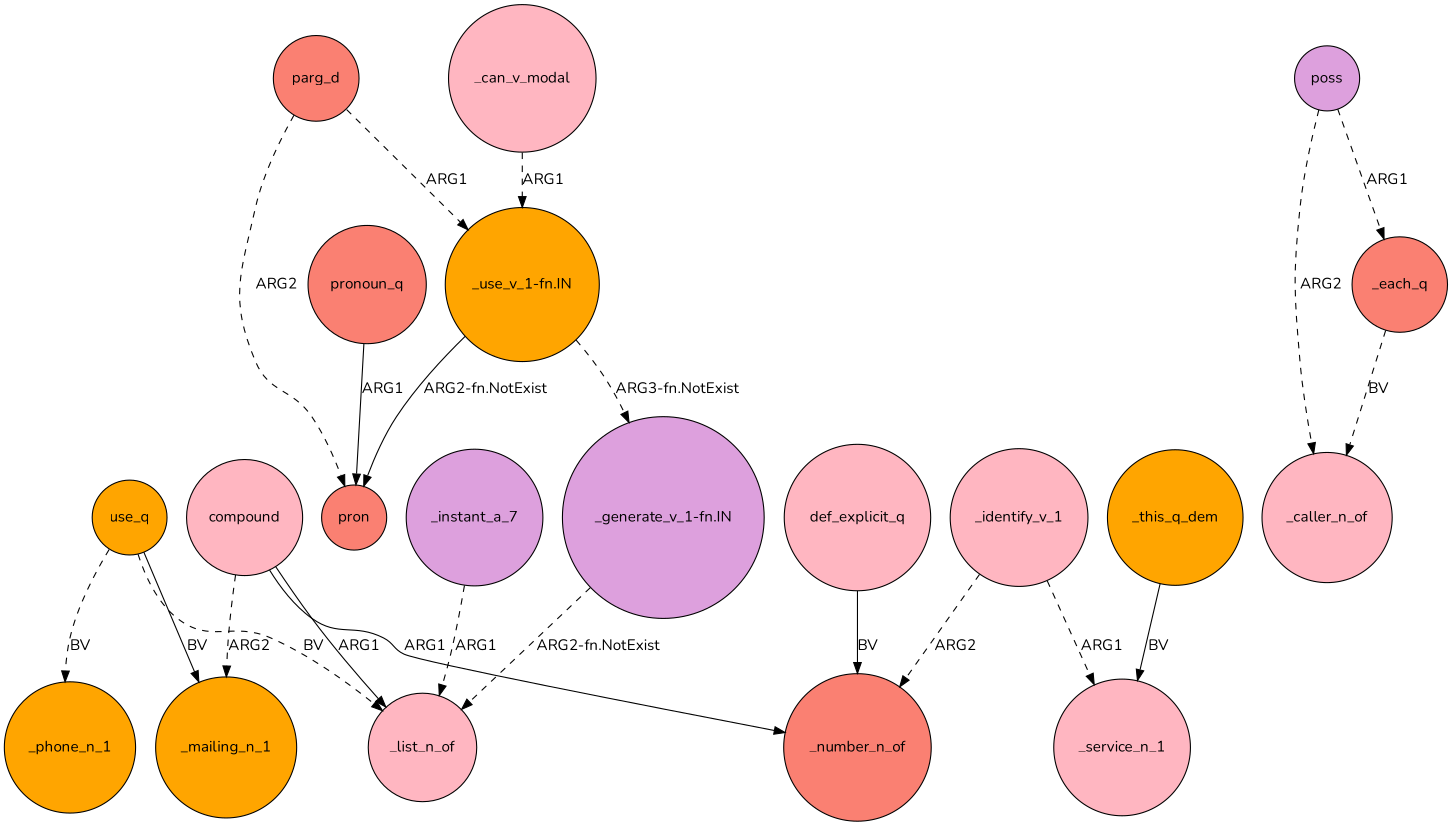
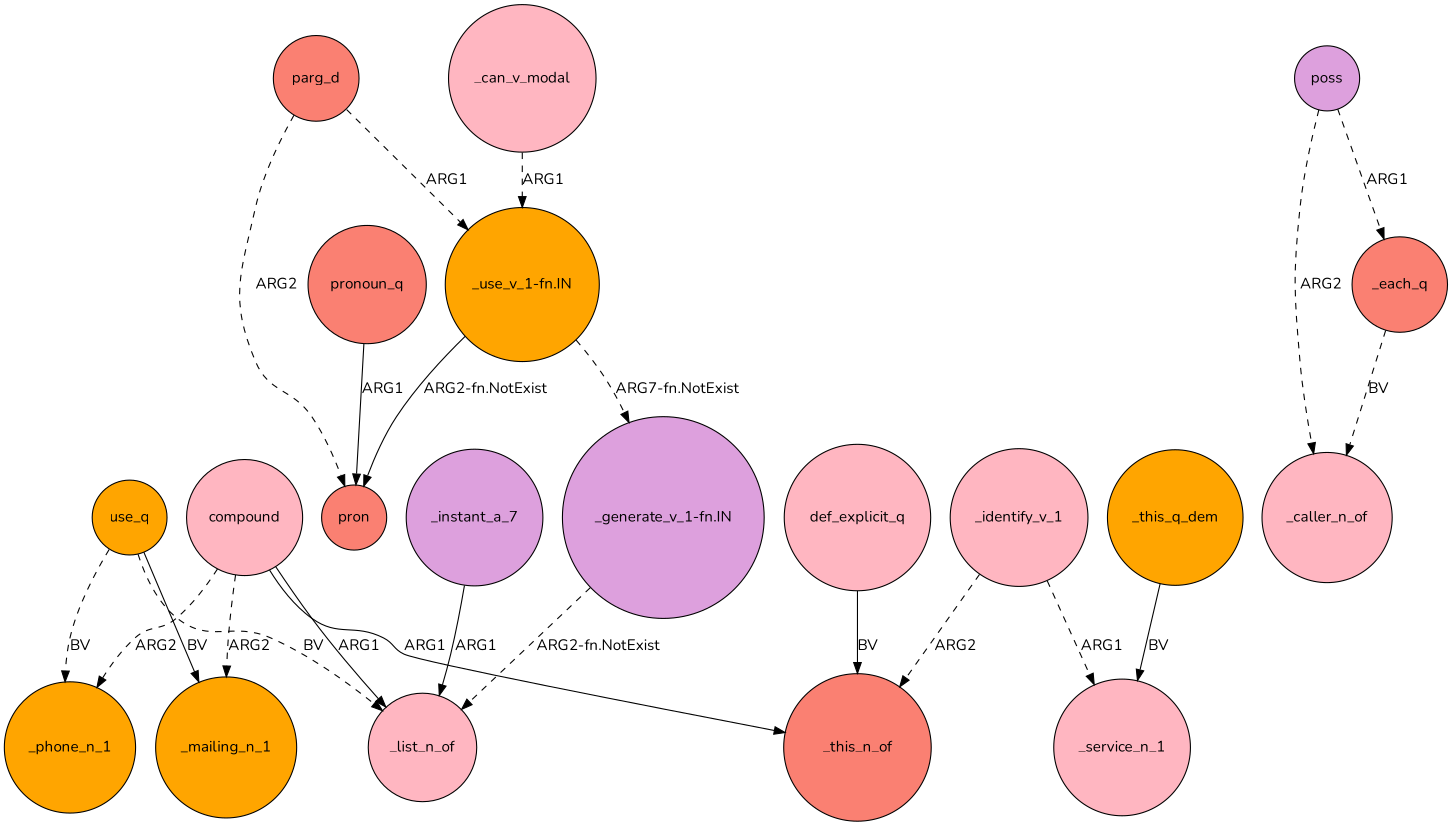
  digraph {
    fontname=Nunito
    node [fillcolor=lightpink fontname=Nunito shape=circle style=filled]
    edge [fontname=Nunito style=dashed]
    _mailing_n_1 [fillcolor=orange]
    compound
    _phone_n_1 [fillcolor=orange]
-   _number_n_of [fillcolor=salmon]
+   _number_n_of [fillcolor=salmon label=_this_n_of]
    _list_n_of
    "_use_v_1-fn.IN" [fillcolor=orange]
    pron [fillcolor=salmon]
    "_generate_v_1-fn.IN" [fillcolor=plum]
    poss [fillcolor=plum]
    _caller_n_of
    _each_q [fillcolor=salmon]
    _identify_v_1
    _service_n_1
    def_explicit_q
    parg_d [fillcolor=salmon]
    pronoun_q [fillcolor=salmon]
    _this_q_dem [fillcolor=orange]
    n18 [fillcolor=orange label=use_q]
    n19 [fillcolor=plum label=_instant_a_7]
    _can_v_modal
    compound -> _mailing_n_1 [label=ARG2]
+   compound -> _phone_n_1 [label=ARG2]
    compound -> _number_n_of [label=ARG1 style=solid]
    compound -> _list_n_of [label=ARG1 style=solid]
    "_use_v_1-fn.IN" -> pron [label="ARG2-fn.NotExist" style=solid]
-   "_use_v_1-fn.IN" -> "_generate_v_1-fn.IN" [label="ARG3-fn.NotExist"]
+   "_use_v_1-fn.IN" -> "_generate_v_1-fn.IN" [label="ARG7-fn.NotExist"]
    "_generate_v_1-fn.IN" -> _list_n_of [label="ARG2-fn.NotExist"]
    poss -> _caller_n_of [label=ARG2]
    poss -> _each_q [label=ARG1]
    _each_q -> _caller_n_of [label=BV]
    _identify_v_1 -> _number_n_of [label=ARG2]
    _identify_v_1 -> _service_n_1 [label=ARG1]
    def_explicit_q -> _number_n_of [label=BV style=solid]
    parg_d -> "_use_v_1-fn.IN" [label=ARG1]
    parg_d -> pron [label=ARG2]
    pronoun_q -> pron [label=ARG1 style=solid]
    _this_q_dem -> _service_n_1 [label=BV style=solid]
    n18 -> _mailing_n_1 [label=BV style=solid]
    n18 -> _phone_n_1 [label=BV]
    n18 -> _list_n_of [label=BV]
-   n19 -> _list_n_of [label=ARG1]
+   n19 -> _list_n_of [label=ARG1 style=solid]
    _can_v_modal -> "_use_v_1-fn.IN" [label=ARG1]
  }
